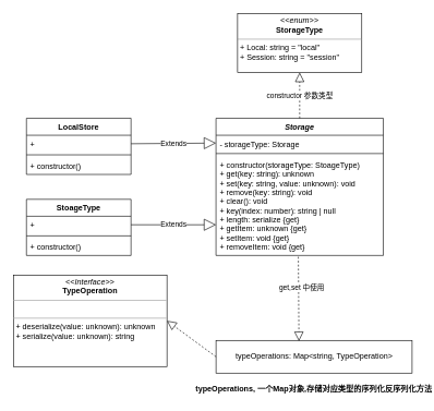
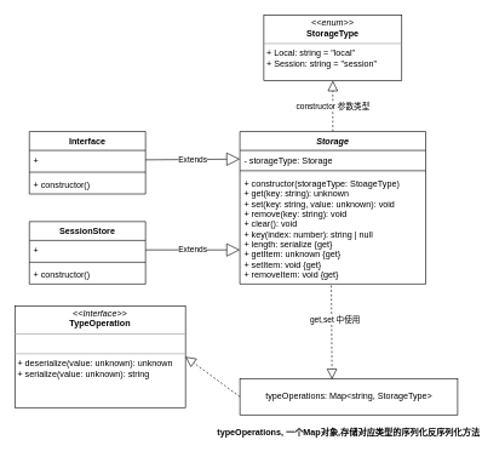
  <mxCell id="0" />
  <mxCell id="1" parent="0" />
  <mxCell id="2" value="Storage" style="swimlane;fontStyle=3;align=center;verticalAlign=top;childLayout=stackLayout;horizontal=1;startSize=26;horizontalStack=0;resizeParent=1;resizeParentMax=0;resizeLast=0;collapsible=1;marginBottom=0;" parent="1" vertex="1"><mxGeometry x="330" y="180" width="256" height="210" as="geometry"><mxRectangle x="250" y="290" width="100" height="30" as="alternateBounds" /></mxGeometry></mxCell>
  <mxCell id="3" value="- storageType: Storage" style="text;strokeColor=none;fillColor=none;align=left;verticalAlign=top;spacingLeft=4;spacingRight=4;overflow=hidden;rotatable=0;points=[[0,0.5],[1,0.5]];portConstraint=eastwest;" parent="2" vertex="1"><mxGeometry y="26" width="256" height="24" as="geometry" /></mxCell>
  <mxCell id="4" value="" style="line;strokeWidth=1;fillColor=none;align=left;verticalAlign=middle;spacingTop=-1;spacingLeft=3;spacingRight=3;rotatable=0;labelPosition=right;points=[];portConstraint=eastwest;strokeColor=inherit;" parent="2" vertex="1"><mxGeometry y="50" width="256" height="8" as="geometry" /></mxCell>
  <mxCell id="5" value="+ constructor(storageType: StoageType)&#10;+ get(key: string): unknown&#10;+ set(key: string, value: unknown): void&#10;+ remove(key: string): void&#10;+ clear(): void&#10;+ key(index: number): string | null&#10;+ length: serialize {get}&#10;+ getItem: unknown {get}&#10;+ setItem: void {get}&#10;+ removeItem: void {get}&#10;" style="text;strokeColor=none;fillColor=none;align=left;verticalAlign=top;spacingLeft=4;spacingRight=4;overflow=hidden;rotatable=0;points=[[0,0.5],[1,0.5]];portConstraint=eastwest;" parent="2" vertex="1"><mxGeometry y="58" width="256" height="152" as="geometry" /></mxCell>
- <mxCell id="6" value="StoageType" style="swimlane;fontStyle=1;align=center;verticalAlign=top;childLayout=stackLayout;horizontal=1;startSize=26;horizontalStack=0;resizeParent=1;resizeParentMax=0;resizeLast=0;collapsible=1;marginBottom=0;" parent="1" vertex="1"><mxGeometry x="40" y="304" width="160" height="86" as="geometry" /></mxCell>
+ <mxCell id="6" value="SessionStore" style="swimlane;fontStyle=1;align=center;verticalAlign=top;childLayout=stackLayout;horizontal=1;startSize=26;horizontalStack=0;resizeParent=1;resizeParentMax=0;resizeLast=0;collapsible=1;marginBottom=0;" parent="1" vertex="1"><mxGeometry x="40" y="304" width="160" height="86" as="geometry" /></mxCell>
  <mxCell id="7" value="+ " style="text;strokeColor=none;fillColor=none;align=left;verticalAlign=top;spacingLeft=4;spacingRight=4;overflow=hidden;rotatable=0;points=[[0,0.5],[1,0.5]];portConstraint=eastwest;" parent="6" vertex="1"><mxGeometry y="26" width="160" height="26" as="geometry" /></mxCell>
  <mxCell id="8" value="" style="line;strokeWidth=1;fillColor=none;align=left;verticalAlign=middle;spacingTop=-1;spacingLeft=3;spacingRight=3;rotatable=0;labelPosition=right;points=[];portConstraint=eastwest;strokeColor=inherit;" parent="6" vertex="1"><mxGeometry y="52" width="160" height="8" as="geometry" /></mxCell>
  <mxCell id="9" value="+ constructor()" style="text;strokeColor=none;fillColor=none;align=left;verticalAlign=top;spacingLeft=4;spacingRight=4;overflow=hidden;rotatable=0;points=[[0,0.5],[1,0.5]];portConstraint=eastwest;" parent="6" vertex="1"><mxGeometry y="60" width="160" height="26" as="geometry" /></mxCell>
- <mxCell id="10" value="LocalStore" style="swimlane;fontStyle=1;align=center;verticalAlign=top;childLayout=stackLayout;horizontal=1;startSize=26;horizontalStack=0;resizeParent=1;resizeParentMax=0;resizeLast=0;collapsible=1;marginBottom=0;" parent="1" vertex="1"><mxGeometry x="40" y="180" width="160" height="86" as="geometry" /></mxCell>
+ <mxCell id="10" value="Interface" style="swimlane;fontStyle=1;align=center;verticalAlign=top;childLayout=stackLayout;horizontal=1;startSize=26;horizontalStack=0;resizeParent=1;resizeParentMax=0;resizeLast=0;collapsible=1;marginBottom=0;" parent="1" vertex="1"><mxGeometry x="40" y="180" width="160" height="86" as="geometry" /></mxCell>
  <mxCell id="11" value="+ " style="text;strokeColor=none;fillColor=none;align=left;verticalAlign=top;spacingLeft=4;spacingRight=4;overflow=hidden;rotatable=0;points=[[0,0.5],[1,0.5]];portConstraint=eastwest;" parent="10" vertex="1"><mxGeometry y="26" width="160" height="26" as="geometry" /></mxCell>
  <mxCell id="12" value="" style="line;strokeWidth=1;fillColor=none;align=left;verticalAlign=middle;spacingTop=-1;spacingLeft=3;spacingRight=3;rotatable=0;labelPosition=right;points=[];portConstraint=eastwest;strokeColor=inherit;" parent="10" vertex="1"><mxGeometry y="52" width="160" height="8" as="geometry" /></mxCell>
  <mxCell id="13" value="+ constructor()" style="text;strokeColor=none;fillColor=none;align=left;verticalAlign=top;spacingLeft=4;spacingRight=4;overflow=hidden;rotatable=0;points=[[0,0.5],[1,0.5]];portConstraint=eastwest;" parent="10" vertex="1"><mxGeometry y="60" width="160" height="26" as="geometry" /></mxCell>
  <mxCell id="14" value="Extends" style="endArrow=block;endSize=16;endFill=0;html=1;exitX=1;exitY=0.5;exitDx=0;exitDy=0;entryX=0;entryY=0.5;entryDx=0;entryDy=0;" parent="1" source="11" target="3" edge="1"><mxGeometry width="160" relative="1" as="geometry"><mxPoint x="540" y="270" as="sourcePoint" /><mxPoint x="700" y="270" as="targetPoint" /></mxGeometry></mxCell>
  <mxCell id="15" value="Extends" style="endArrow=block;endSize=16;endFill=0;html=1;exitX=1;exitY=0.5;exitDx=0;exitDy=0;entryX=0;entryY=0.691;entryDx=0;entryDy=0;entryPerimeter=0;" parent="1" source="7" target="5" edge="1"><mxGeometry width="160" relative="1" as="geometry"><mxPoint x="540" y="270" as="sourcePoint" /><mxPoint x="700" y="270" as="targetPoint" /><Array as="points" /></mxGeometry></mxCell>
  <mxCell id="16" value="&lt;p style=&quot;margin:0px;margin-top:4px;text-align:center;&quot;&gt;&lt;i&gt;&amp;lt;&amp;lt;enum&amp;gt;&amp;gt;&lt;/i&gt;&lt;br&gt;&lt;b&gt;StorageType&lt;/b&gt;&lt;/p&gt;&lt;hr size=&quot;1&quot;&gt;&lt;p style=&quot;margin:0px;margin-left:4px;&quot;&gt;+ Local: string = &quot;local&quot;&lt;br&gt;+ Session: string = &quot;session&quot;&lt;/p&gt;&lt;p style=&quot;margin:0px;margin-left:4px;&quot;&gt;&lt;br&gt;&lt;/p&gt;" style="verticalAlign=top;align=left;overflow=fill;fontSize=12;fontFamily=Helvetica;html=1;" parent="1" vertex="1"><mxGeometry x="363" y="20" width="190" height="90" as="geometry" /></mxCell>
- <mxCell id="17" value="typeOperations: Map&amp;lt;string, TypeOperation&amp;gt;" style="html=1;" parent="1" vertex="1"><mxGeometry x="330" y="520" width="300" height="50" as="geometry" /></mxCell>
+ <mxCell id="17" value="typeOperations: Map&amp;lt;string, StorageType&amp;gt;" style="html=1;" parent="1" vertex="1"><mxGeometry x="330" y="520" width="300" height="50" as="geometry" /></mxCell>
  <mxCell id="18" value="&lt;p style=&quot;margin:0px;margin-top:4px;text-align:center;&quot;&gt;&lt;i&gt;&amp;lt;&amp;lt;Interface&amp;gt;&amp;gt;&lt;/i&gt;&lt;br&gt;&lt;b&gt;TypeOperation&lt;/b&gt;&lt;/p&gt;&lt;hr size=&quot;1&quot;&gt;&lt;p style=&quot;margin:0px;margin-left:4px;&quot;&gt;&lt;br&gt;&lt;/p&gt;&lt;hr size=&quot;1&quot;&gt;&lt;p style=&quot;margin:0px;margin-left:4px;&quot;&gt;+ deserialize(value: unknown): unknown&lt;br&gt;+ serialize(value: unknown): string&lt;/p&gt;" style="verticalAlign=top;align=left;overflow=fill;fontSize=12;fontFamily=Helvetica;html=1;" parent="1" vertex="1"><mxGeometry x="20" y="420" width="235" height="140" as="geometry" /></mxCell>
  <mxCell id="19" value="" style="endArrow=block;dashed=1;endFill=0;endSize=12;html=1;exitX=0;exitY=0.5;exitDx=0;exitDy=0;entryX=1;entryY=0.5;entryDx=0;entryDy=0;" parent="1" source="17" target="18" edge="1"><mxGeometry width="160" relative="1" as="geometry"><mxPoint x="190" y="370" as="sourcePoint" /><mxPoint x="350" y="370" as="targetPoint" /></mxGeometry></mxCell>
  <mxCell id="20" value="constructor 参数类型" style="endArrow=block;dashed=1;endFill=0;endSize=12;html=1;exitX=0.5;exitY=0;exitDx=0;exitDy=0;entryX=0.5;entryY=1;entryDx=0;entryDy=0;" parent="1" source="2" target="16" edge="1"><mxGeometry width="160" relative="1" as="geometry"><mxPoint x="320" y="370" as="sourcePoint" /><mxPoint x="480" y="370" as="targetPoint" /></mxGeometry></mxCell>
  <mxCell id="21" value="" style="endArrow=block;dashed=1;endFill=0;endSize=12;html=1;exitX=0.492;exitY=1.013;exitDx=0;exitDy=0;exitPerimeter=0;entryX=0.423;entryY=0.02;entryDx=0;entryDy=0;entryPerimeter=0;" parent="1" source="5" target="17" edge="1"><mxGeometry width="160" relative="1" as="geometry"><mxPoint x="320" y="370" as="sourcePoint" /><mxPoint x="480" y="370" as="targetPoint" /></mxGeometry></mxCell>
  <mxCell id="22" value="get,set 中使用&lt;br&gt;" style="edgeLabel;html=1;align=center;verticalAlign=middle;resizable=0;points=[];" parent="21" vertex="1" connectable="0"><mxGeometry x="-0.271" y="4" relative="1" as="geometry"><mxPoint as="offset" /></mxGeometry></mxCell>
  <mxCell id="23" value="typeOperations, 一个Map对象,存储对应类型的序列化反序列化方法" style="text;align=center;fontStyle=1;verticalAlign=middle;spacingLeft=3;spacingRight=3;strokeColor=none;rotatable=0;points=[[0,0.5],[1,0.5]];portConstraint=eastwest;" parent="1" vertex="1"><mxGeometry x="440" y="580" width="80" height="26" as="geometry" /></mxCell>
